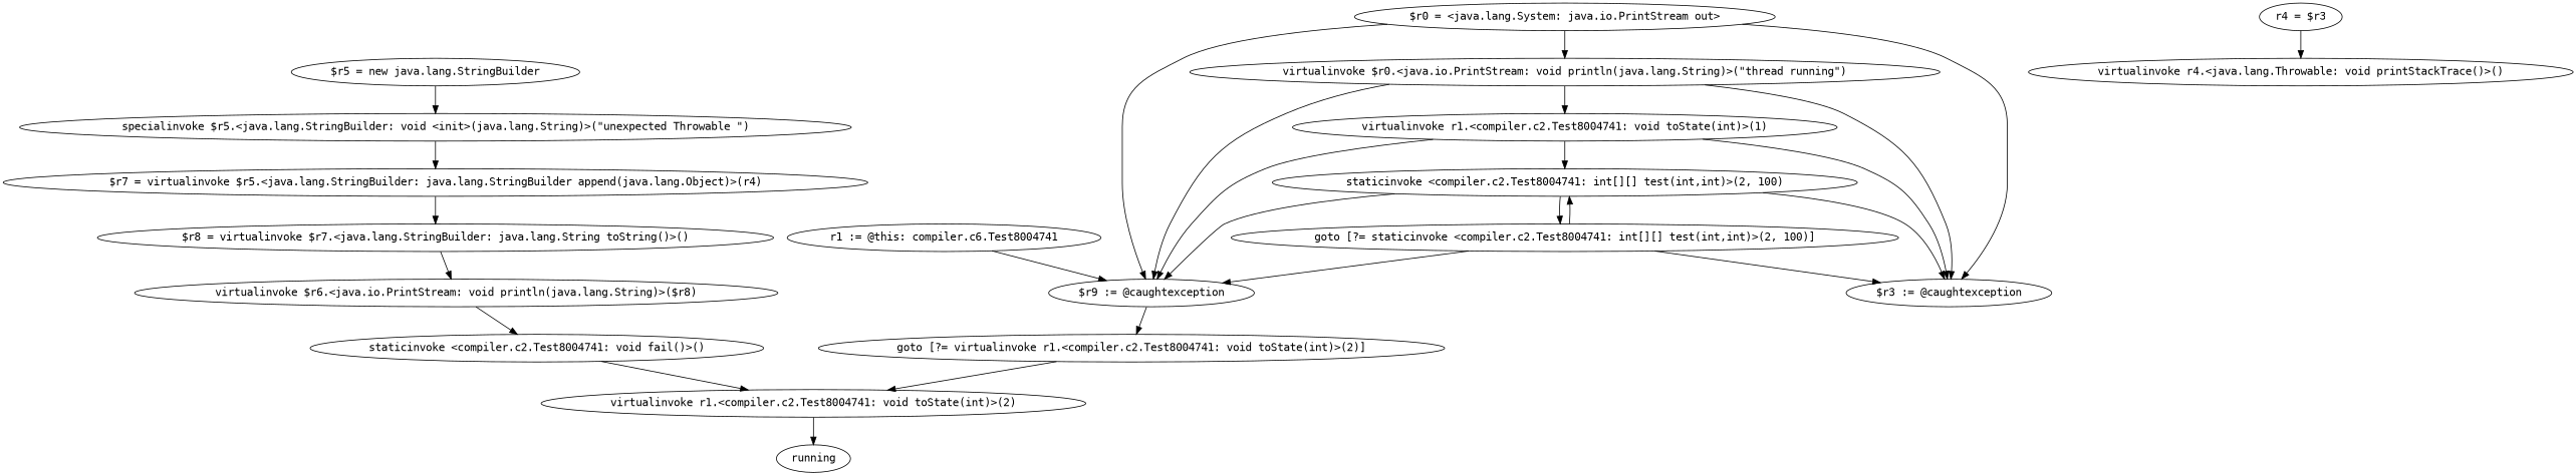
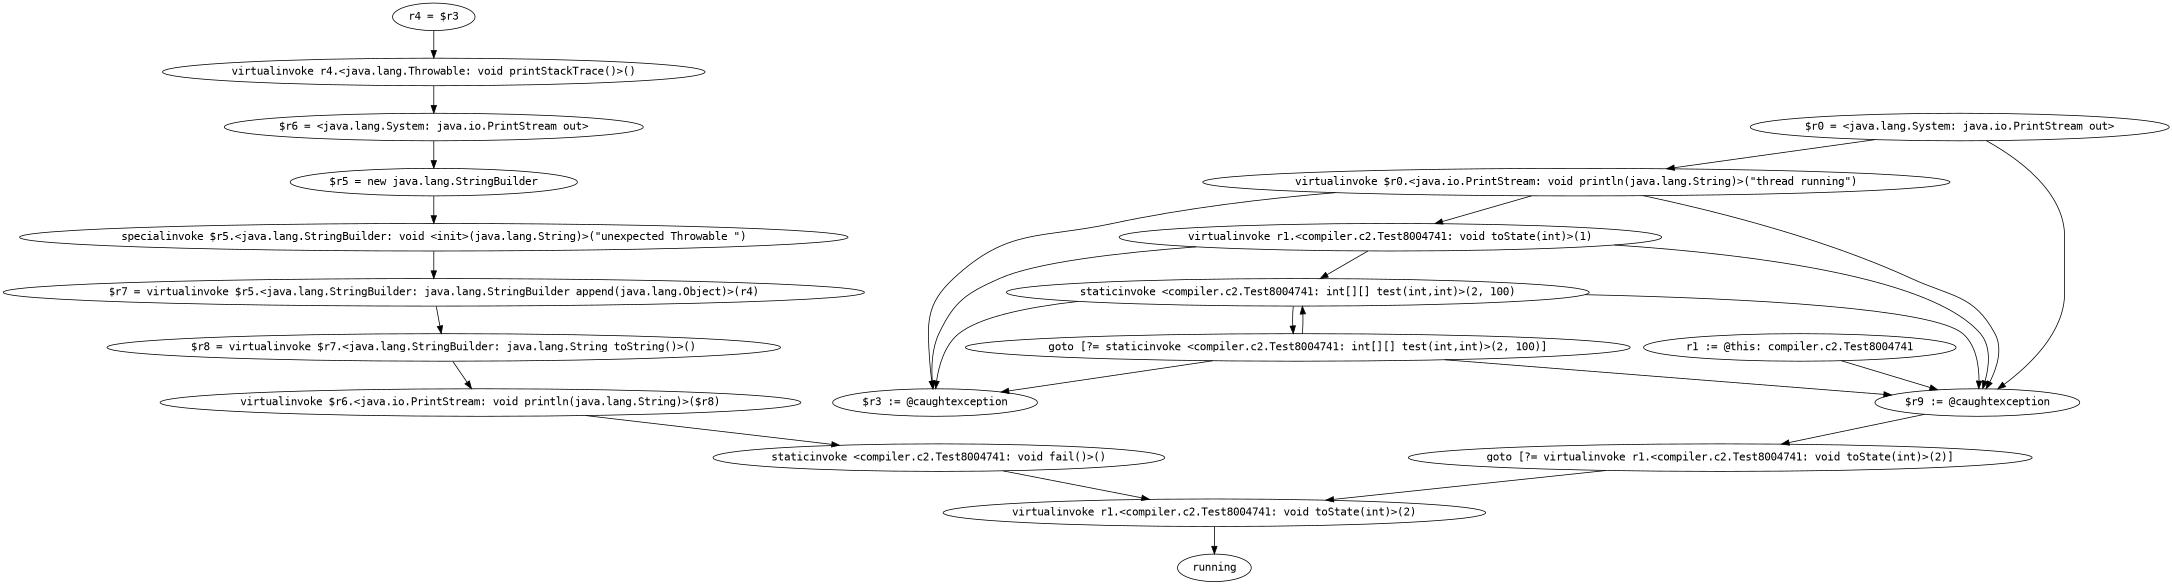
  digraph {
    fontname="DejaVu Sans Mono"
    node [fontname="DejaVu Sans Mono"]
    edge [fontname="DejaVu Sans Mono"]
-   "r1 := @this: compiler.c2.Test8004741" [label="r1 := @this: compiler.c6.Test8004741"]
+   "r1 := @this: compiler.c2.Test8004741"
    "$r9 := @caughtexception"
    "$r0 = <java.lang.System: java.io.PrintStream out>"
    "$r3 := @caughtexception"
    "virtualinvoke $r0.<java.io.PrintStream: void println(java.lang.String)>(\"thread running\")"
    "goto [?= virtualinvoke r1.<compiler.c2.Test8004741: void toState(int)>(2)]"
    "virtualinvoke r1.<compiler.c2.Test8004741: void toState(int)>(1)"
    "staticinvoke <compiler.c2.Test8004741: int[][] test(int,int)>(2, 100)"
    "goto [?= staticinvoke <compiler.c2.Test8004741: int[][] test(int,int)>(2, 100)]"
    "virtualinvoke r1.<compiler.c2.Test8004741: void toState(int)>(2)"
    n11 [label=running]
    "r4 = $r3"
    "virtualinvoke r4.<java.lang.Throwable: void printStackTrace()>()"
+   "$r6 = <java.lang.System: java.io.PrintStream out>"
    "$r5 = new java.lang.StringBuilder"
    "specialinvoke $r5.<java.lang.StringBuilder: void <init>(java.lang.String)>(\"unexpected Throwable \")"
    "$r7 = virtualinvoke $r5.<java.lang.StringBuilder: java.lang.StringBuilder append(java.lang.Object)>(r4)"
    "$r8 = virtualinvoke $r7.<java.lang.StringBuilder: java.lang.String toString()>()"
    "virtualinvoke $r6.<java.io.PrintStream: void println(java.lang.String)>($r8)"
    "staticinvoke <compiler.c2.Test8004741: void fail()>()"
    "r1 := @this: compiler.c2.Test8004741" -> "$r9 := @caughtexception"
    "$r9 := @caughtexception" -> "goto [?= virtualinvoke r1.<compiler.c2.Test8004741: void toState(int)>(2)]"
    "$r0 = <java.lang.System: java.io.PrintStream out>" -> "$r9 := @caughtexception"
-   "$r0 = <java.lang.System: java.io.PrintStream out>" -> "$r3 := @caughtexception"
    "$r0 = <java.lang.System: java.io.PrintStream out>" -> "virtualinvoke $r0.<java.io.PrintStream: void println(java.lang.String)>(\"thread running\")"
    "virtualinvoke $r0.<java.io.PrintStream: void println(java.lang.String)>(\"thread running\")" -> "$r9 := @caughtexception"
    "virtualinvoke $r0.<java.io.PrintStream: void println(java.lang.String)>(\"thread running\")" -> "$r3 := @caughtexception"
    "virtualinvoke $r0.<java.io.PrintStream: void println(java.lang.String)>(\"thread running\")" -> "virtualinvoke r1.<compiler.c2.Test8004741: void toState(int)>(1)"
    "goto [?= virtualinvoke r1.<compiler.c2.Test8004741: void toState(int)>(2)]" -> "virtualinvoke r1.<compiler.c2.Test8004741: void toState(int)>(2)"
    "virtualinvoke r1.<compiler.c2.Test8004741: void toState(int)>(1)" -> "$r9 := @caughtexception"
    "virtualinvoke r1.<compiler.c2.Test8004741: void toState(int)>(1)" -> "$r3 := @caughtexception"
    "virtualinvoke r1.<compiler.c2.Test8004741: void toState(int)>(1)" -> "staticinvoke <compiler.c2.Test8004741: int[][] test(int,int)>(2, 100)"
    "staticinvoke <compiler.c2.Test8004741: int[][] test(int,int)>(2, 100)" -> "$r9 := @caughtexception"
    "staticinvoke <compiler.c2.Test8004741: int[][] test(int,int)>(2, 100)" -> "$r3 := @caughtexception"
    "staticinvoke <compiler.c2.Test8004741: int[][] test(int,int)>(2, 100)" -> "goto [?= staticinvoke <compiler.c2.Test8004741: int[][] test(int,int)>(2, 100)]"
    "goto [?= staticinvoke <compiler.c2.Test8004741: int[][] test(int,int)>(2, 100)]" -> "$r9 := @caughtexception"
    "goto [?= staticinvoke <compiler.c2.Test8004741: int[][] test(int,int)>(2, 100)]" -> "$r3 := @caughtexception"
    "goto [?= staticinvoke <compiler.c2.Test8004741: int[][] test(int,int)>(2, 100)]" -> "staticinvoke <compiler.c2.Test8004741: int[][] test(int,int)>(2, 100)"
    "virtualinvoke r1.<compiler.c2.Test8004741: void toState(int)>(2)" -> n11
    "r4 = $r3" -> "virtualinvoke r4.<java.lang.Throwable: void printStackTrace()>()"
+   "virtualinvoke r4.<java.lang.Throwable: void printStackTrace()>()" -> "$r6 = <java.lang.System: java.io.PrintStream out>"
+   "$r6 = <java.lang.System: java.io.PrintStream out>" -> "$r5 = new java.lang.StringBuilder"
    "$r5 = new java.lang.StringBuilder" -> "specialinvoke $r5.<java.lang.StringBuilder: void <init>(java.lang.String)>(\"unexpected Throwable \")"
    "specialinvoke $r5.<java.lang.StringBuilder: void <init>(java.lang.String)>(\"unexpected Throwable \")" -> "$r7 = virtualinvoke $r5.<java.lang.StringBuilder: java.lang.StringBuilder append(java.lang.Object)>(r4)"
    "$r7 = virtualinvoke $r5.<java.lang.StringBuilder: java.lang.StringBuilder append(java.lang.Object)>(r4)" -> "$r8 = virtualinvoke $r7.<java.lang.StringBuilder: java.lang.String toString()>()"
    "$r8 = virtualinvoke $r7.<java.lang.StringBuilder: java.lang.String toString()>()" -> "virtualinvoke $r6.<java.io.PrintStream: void println(java.lang.String)>($r8)"
    "virtualinvoke $r6.<java.io.PrintStream: void println(java.lang.String)>($r8)" -> "staticinvoke <compiler.c2.Test8004741: void fail()>()"
    "staticinvoke <compiler.c2.Test8004741: void fail()>()" -> "virtualinvoke r1.<compiler.c2.Test8004741: void toState(int)>(2)"
  }
